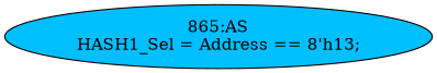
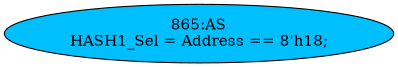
  strict digraph {
-   n1 [ast="<pyverilog.vparser.ast.Assign object at 0x7fbdee0c8c10>" def_var="['HASH1_Sel']" fillcolor=deepskyblue label="865:AS\nHASH1_Sel = Address == 8'h13;" statements="[]" style=filled typ=Assign use_var="['Address']"]
+   n1 [ast="<pyverilog.vparser.ast.Assign object at 0x7fbdee0c8c10>" def_var="['HASH1_Sel']" fillcolor=deepskyblue label="865:AS\nHASH1_Sel = Address == 8'h18;" statements="[]" style=filled typ=Assign use_var="['Address']"]
  }
